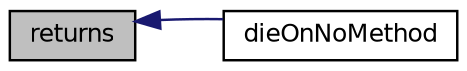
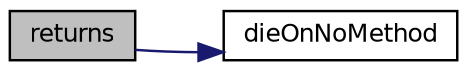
  digraph {
    rankdir=LR
    node [color=black fontname=Helvetica fontsize=10 shape=record style=filled]
    n1 [fillcolor=grey75 fontcolor=black height=0.2 label=returns width=0.4]
    n2 [fillcolor=white height=0.2 label=dieOnNoMethod width=0.4]
-   n2 -> n1 [color=midnightblue fontname=Helvetica fontsize=10 labelfontname=Helvetica labelfontsize=10 style=solid]
+   n1 -> n2 [color=midnightblue fontname=Helvetica fontsize=10 labelfontname=Helvetica labelfontsize=10 style=solid]
  }
